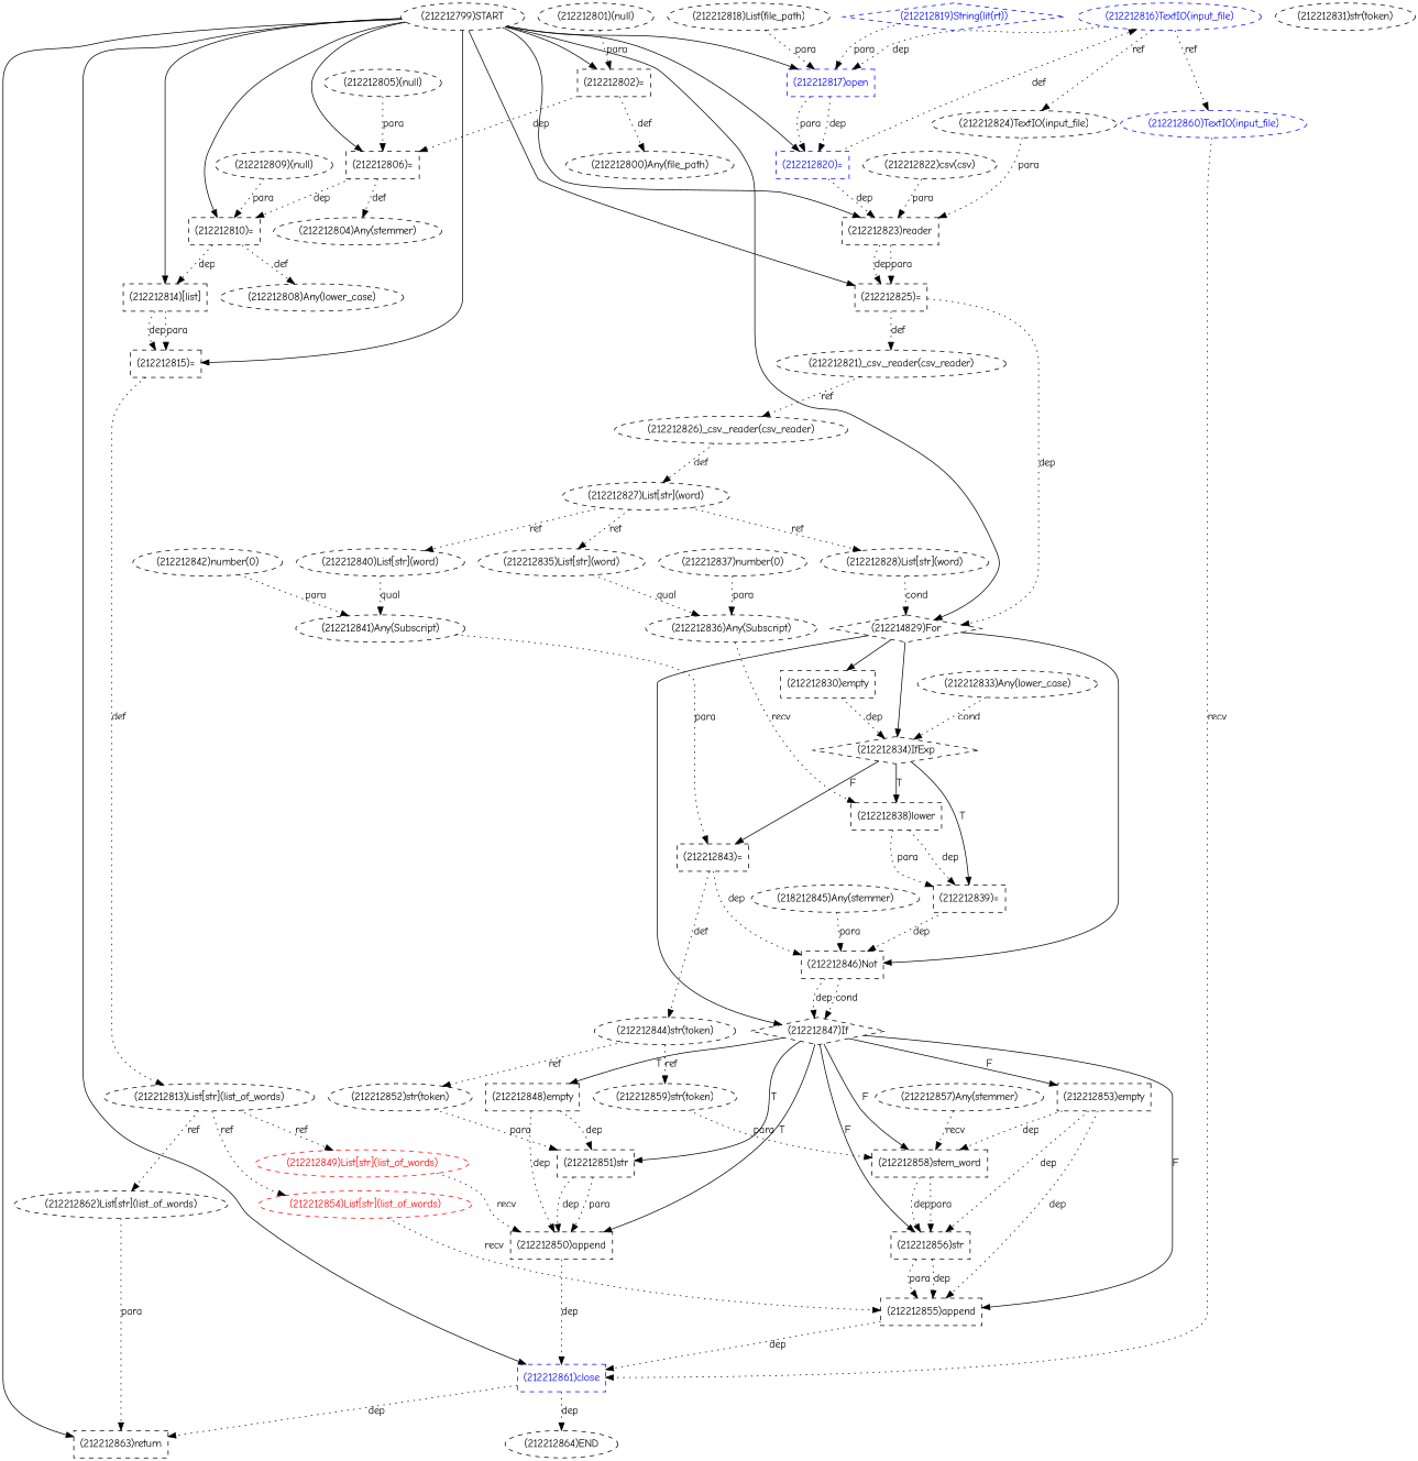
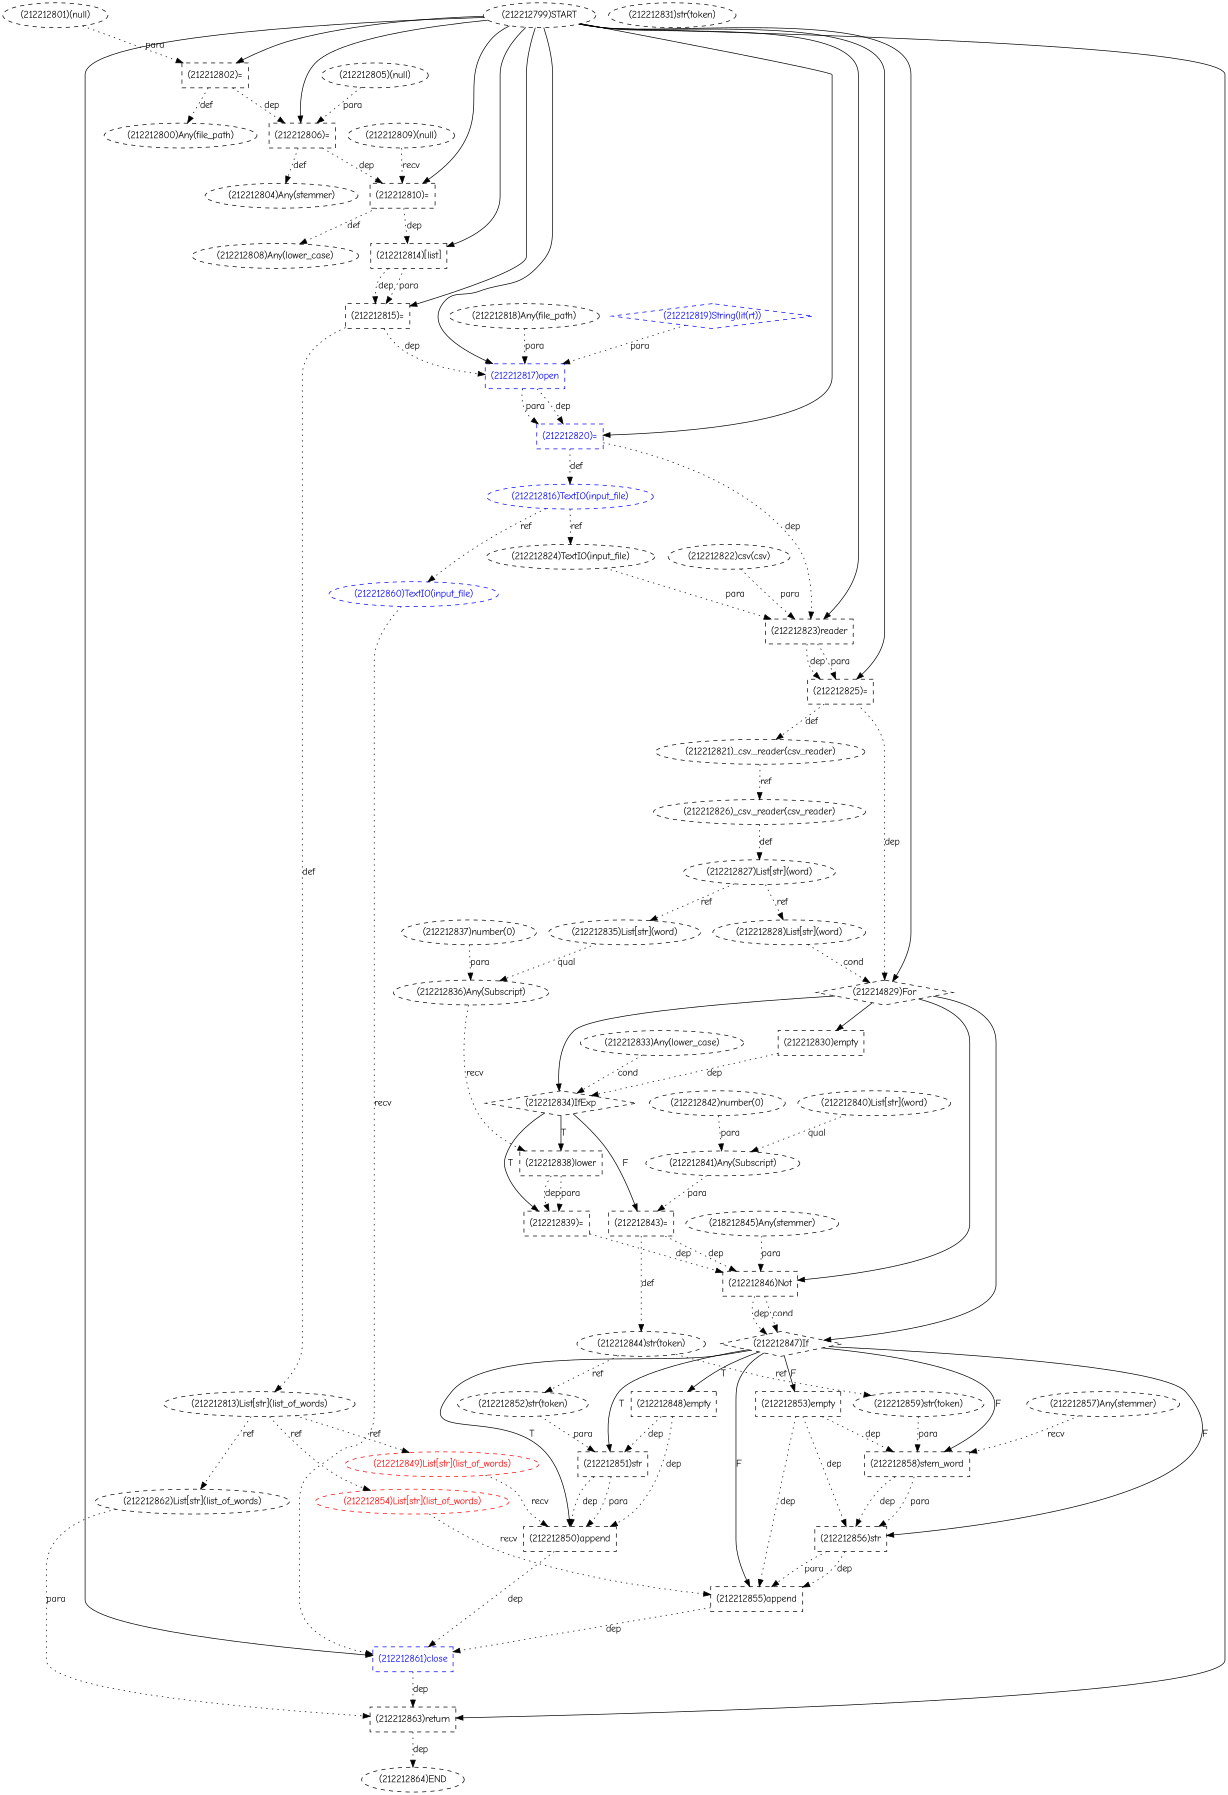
  digraph {
    fontname="Comic Neue"
    node [fontname="Comic Neue" shape=ellipse style=dashed]
    edge [fontname="Comic Neue" style=dotted]
    n1 [color=blue fontcolor=blue label="(212212816)TextIO(input_file)"]
    n2 [color=blue fontcolor=blue label="(212212860)TextIO(input_file)"]
    n3 [label="(212212824)TextIO(input_file)"]
    n4 [color=blue fontcolor=blue label="(212212861)close" shape=box]
    n5 [label="(212212823)reader" shape=box]
    n6 [label="(212212856)str" shape=box]
    n7 [label="(212212855)append" shape=box]
    n8 [label="(212212834)IfExp" shape=diamond]
    n9 [label="(212212838)lower" shape=box]
    n10 [label="(212212843)=" shape=box]
    n11 [label="(212212839)=" shape=box]
    n12 [label="(212212846)Not" shape=box]
    n13 [label="(212212844)str(token)"]
    n14 [label="(212212863)return" shape=box]
    n15 [label="(212212852)str(token)"]
    n16 [label="(212212851)str" shape=box]
    n17 [label="(212212850)append" shape=box]
    n18 [label="(212212859)str(token)"]
    n19 [label="(212212858)stem_word" shape=box]
    n20 [label="(212212828)List[str](word)"]
    n21 [label="(212214829)For" shape=diamond]
    n22 [label="(212212847)If" shape=diamond]
    n23 [label="(212212830)empty" shape=box]
    n24 [label="(212212813)List[str](list_of_words)"]
    n25 [color=red fontcolor=red label="(212212854)List[str](list_of_words)"]
    n26 [label="(212212862)List[str](list_of_words)"]
    n27 [color=red fontcolor=red label="(212212849)List[str](list_of_words)"]
    n28 [label="(212212815)=" shape=box]
    n29 [color=blue fontcolor=blue label="(212212817)open" shape=box]
    n30 [color=blue fontcolor=blue label="(212212820)=" shape=box]
    n31 [label="(212212840)List[str](word)"]
    n32 [label="(212212841)Any(Subscript)"]
    n33 [label="(212212842)number(0)"]
    n34 [label="(212212848)empty" shape=box]
    n35 [label="(212212853)empty" shape=box]
    n36 [label="(212212864)END" shape=""]
    n37 [label="(212212804)Any(stemmer)"]
    n38 [label="(212212827)List[str](word)"]
    n39 [label="(212212835)List[str](word)"]
    n40 [label="(212212836)Any(Subscript)"]
-   n41 [label="(212212818)List(file_path)"]
+   n41 [label="(212212818)Any(file_path)"]
    n42 [label="(212212801)(null)"]
    n43 [label="(212212802)=" shape=box]
    n44 [label="(212212800)Any(file_path)"]
    n45 [label="(212212806)=" shape=box]
    n46 [label="(218212845)Any(stemmer)"]
    n47 [label="(212212810)=" shape=box]
    n48 [label="(212212808)Any(lower_case)"]
    n49 [label="(212212837)number(0)"]
    n50 [label="(212212825)=" shape=box]
    n51 [label="(212212821)_csv._reader(csv_reader)"]
    n52 [label="(212212826)_csv._reader(csv_reader)"]
    n53 [color=blue fontcolor=blue label="(212212819)String(lit(rt))" shape=diamond]
    n54 [label="(212212814)[list]" shape=box]
    n55 [label="(212212809)(null)"]
    n56 [label="(212212833)Any(lower_case)"]
    n57 [label="(212212857)Any(stemmer)"]
    n58 [label="(212212799)START" shape=""]
    n59 [label="(212212822)csv(csv)"]
    n60 [label="(212212831)str(token)"]
    n61 [label="(212212805)(null)"]
    n1 -> n2 [label=ref]
    n1 -> n3 [label=ref]
    n2 -> n4 [label=recv]
    n3 -> n5 [label=para]
    n4 -> n14 [label=dep]
    n5 -> n50 [label=dep]
    n5 -> n50 [label=para]
    n6 -> n7 [label=dep]
    n6 -> n7 [label=para]
    n7 -> n4 [label=dep]
    n8 -> n9 [label=T style=""]
    n8 -> n10 [label=F style=""]
    n8 -> n11 [label=T style=""]
    n9 -> n11 [label=dep]
    n9 -> n11 [label=para]
    n10 -> n12 [label=dep]
    n10 -> n13 [label=def]
    n11 -> n12 [label=dep]
    n12 -> n22 [label=dep]
    n12 -> n22 [label=cond]
    n13 -> n15 [label=ref]
    n13 -> n18 [label=ref]
-   n4 -> n36 [label=dep]
+   n14 -> n36 [label=dep]
    n15 -> n16 [label=para]
    n16 -> n17 [label=dep]
    n16 -> n17 [label=para]
    n17 -> n4 [label=dep]
    n18 -> n19 [label=para]
    n19 -> n6 [label=dep]
    n19 -> n6 [label=para]
    n20 -> n21 [label=cond]
    n21 -> n8 [style=solid]
    n21 -> n12 [style=solid]
    n21 -> n22 [style=solid]
    n21 -> n23 [style=solid]
    n22 -> n6 [label=F style=""]
    n22 -> n7 [label=F style=""]
    n22 -> n16 [label=T style=""]
    n22 -> n17 [label=T style=""]
    n22 -> n19 [label=F style=""]
    n22 -> n34 [label=T style=""]
    n22 -> n35 [label=F style=""]
    n23 -> n8 [label=dep]
    n24 -> n25 [label=ref]
    n24 -> n26 [label=ref]
    n24 -> n27 [label=ref]
    n25 -> n7 [label=recv]
    n26 -> n14 [label=para]
    n27 -> n17 [label=recv]
    n28 -> n24 [label=def]
-   n1 -> n29 [label=dep]
+   n28 -> n29 [label=dep]
    n29 -> n30 [label=dep]
    n29 -> n30 [label=para]
    n30 -> n1 [label=def]
    n30 -> n5 [label=dep]
    n31 -> n32 [label=qual]
    n32 -> n10 [label=para]
    n33 -> n32 [label=para]
    n34 -> n16 [label=dep]
    n34 -> n17 [label=dep]
    n35 -> n6 [label=dep]
    n35 -> n7 [label=dep]
    n35 -> n19 [label=dep]
    n38 -> n20 [label=ref]
-   n38 -> n31 [label=ref]
    n38 -> n39 [label=ref]
    n39 -> n40 [label=qual]
    n40 -> n9 [label=recv]
    n41 -> n29 [label=para]
    n42 -> n43 [label=para]
    n43 -> n44 [label=def]
    n43 -> n45 [label=dep]
    n45 -> n37 [label=def]
    n45 -> n47 [label=dep]
    n46 -> n12 [label=para]
    n47 -> n48 [label=def]
    n47 -> n54 [label=dep]
    n49 -> n40 [label=para]
    n50 -> n21 [label=dep]
    n50 -> n51 [label=def]
    n51 -> n52 [label=ref]
    n52 -> n38 [label=def]
    n53 -> n29 [label=para]
    n54 -> n28 [label=dep]
    n54 -> n28 [label=para]
-   n55 -> n47 [label=para]
+   n55 -> n47 [label=recv]
    n56 -> n8 [label=cond]
    n57 -> n19 [label=recv]
    n58 -> n4 [style=solid]
    n58 -> n5 [style=solid]
    n58 -> n14 [style=solid]
    n58 -> n21 [style=solid]
    n58 -> n28 [style=solid]
    n58 -> n29 [style=solid]
    n58 -> n30 [style=solid]
    n58 -> n43 [style=solid]
    n58 -> n45 [style=solid]
    n58 -> n47 [style=solid]
    n58 -> n50 [style=solid]
    n58 -> n54 [style=solid]
    n59 -> n5 [label=para]
    n61 -> n45 [label=para]
  }
